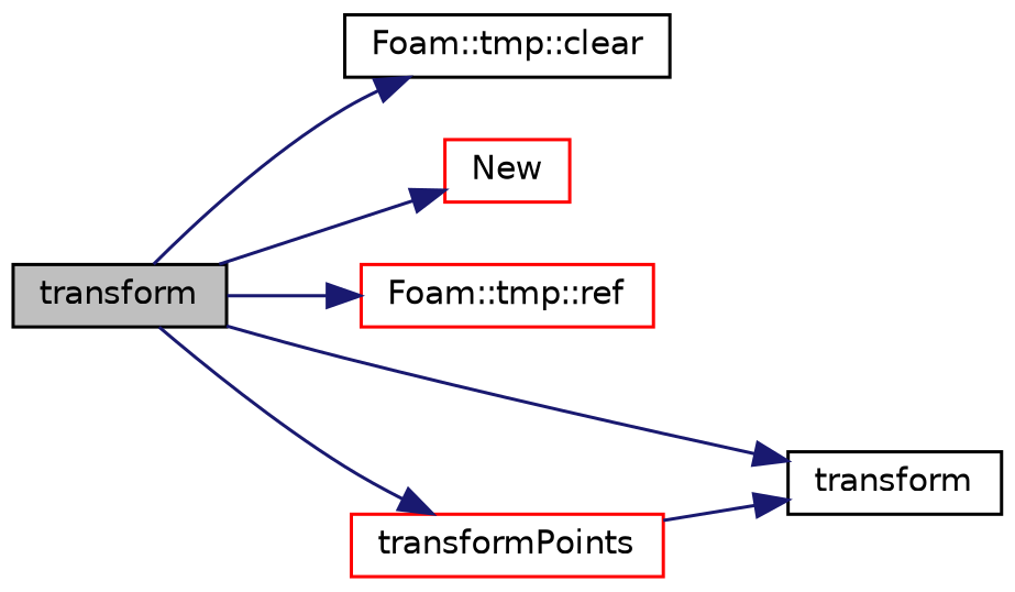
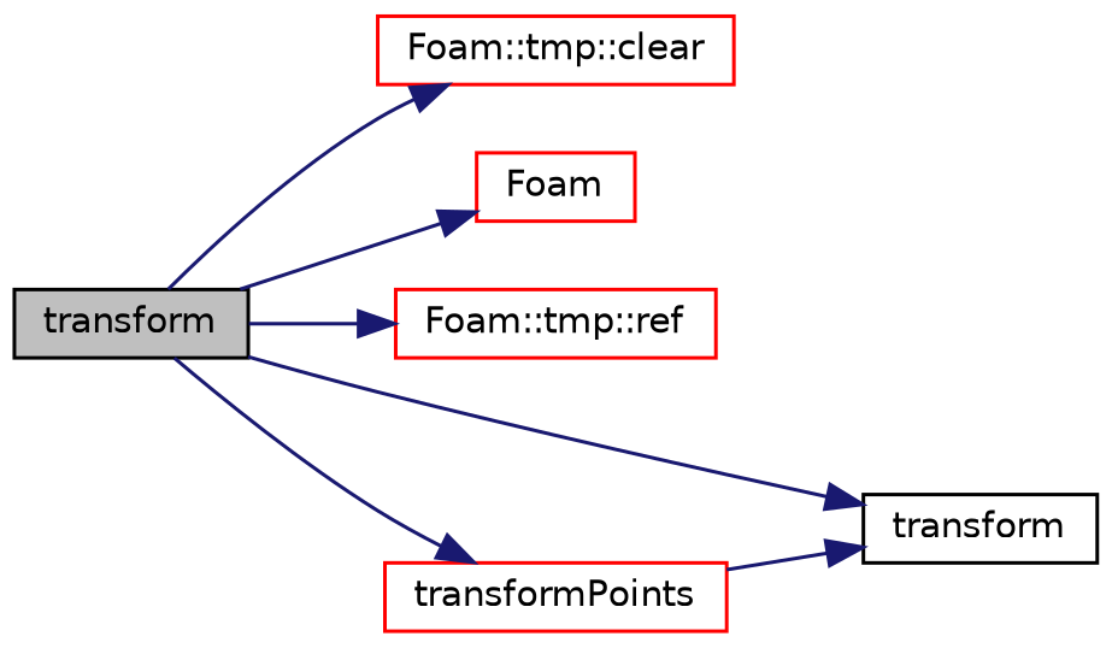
  digraph {
    rankdir=LR
    node [color=black fontname=Helvetica fontsize=10 shape=record]
    edge [color=midnightblue fontname=Helvetica fontsize=10 labelfontname=Helvetica labelfontsize=10 style=solid]
    n1 [fillcolor=grey75 fontcolor=black height=0.2 label=transform style=filled width=0.4]
-   n2 [height=0.2 label="Foam::tmp::clear" width=0.4]
-   n3 [color=red height=0.2 label=New width=0.4]
+   n2 [color=red height=0.2 label="Foam::tmp::clear" width=0.4]
+   n3 [color=red height=0.2 label=Foam width=0.4]
    n4 [color=red height=0.2 label="Foam::tmp::ref" width=0.4]
    n5 [height=0.2 label=transform width=0.4]
    n6 [color=red height=0.2 label=transformPoints width=0.4]
    n1 -> n2
    n1 -> n3
    n1 -> n4
    n1 -> n5
    n1 -> n6
    n6 -> n5
  }
